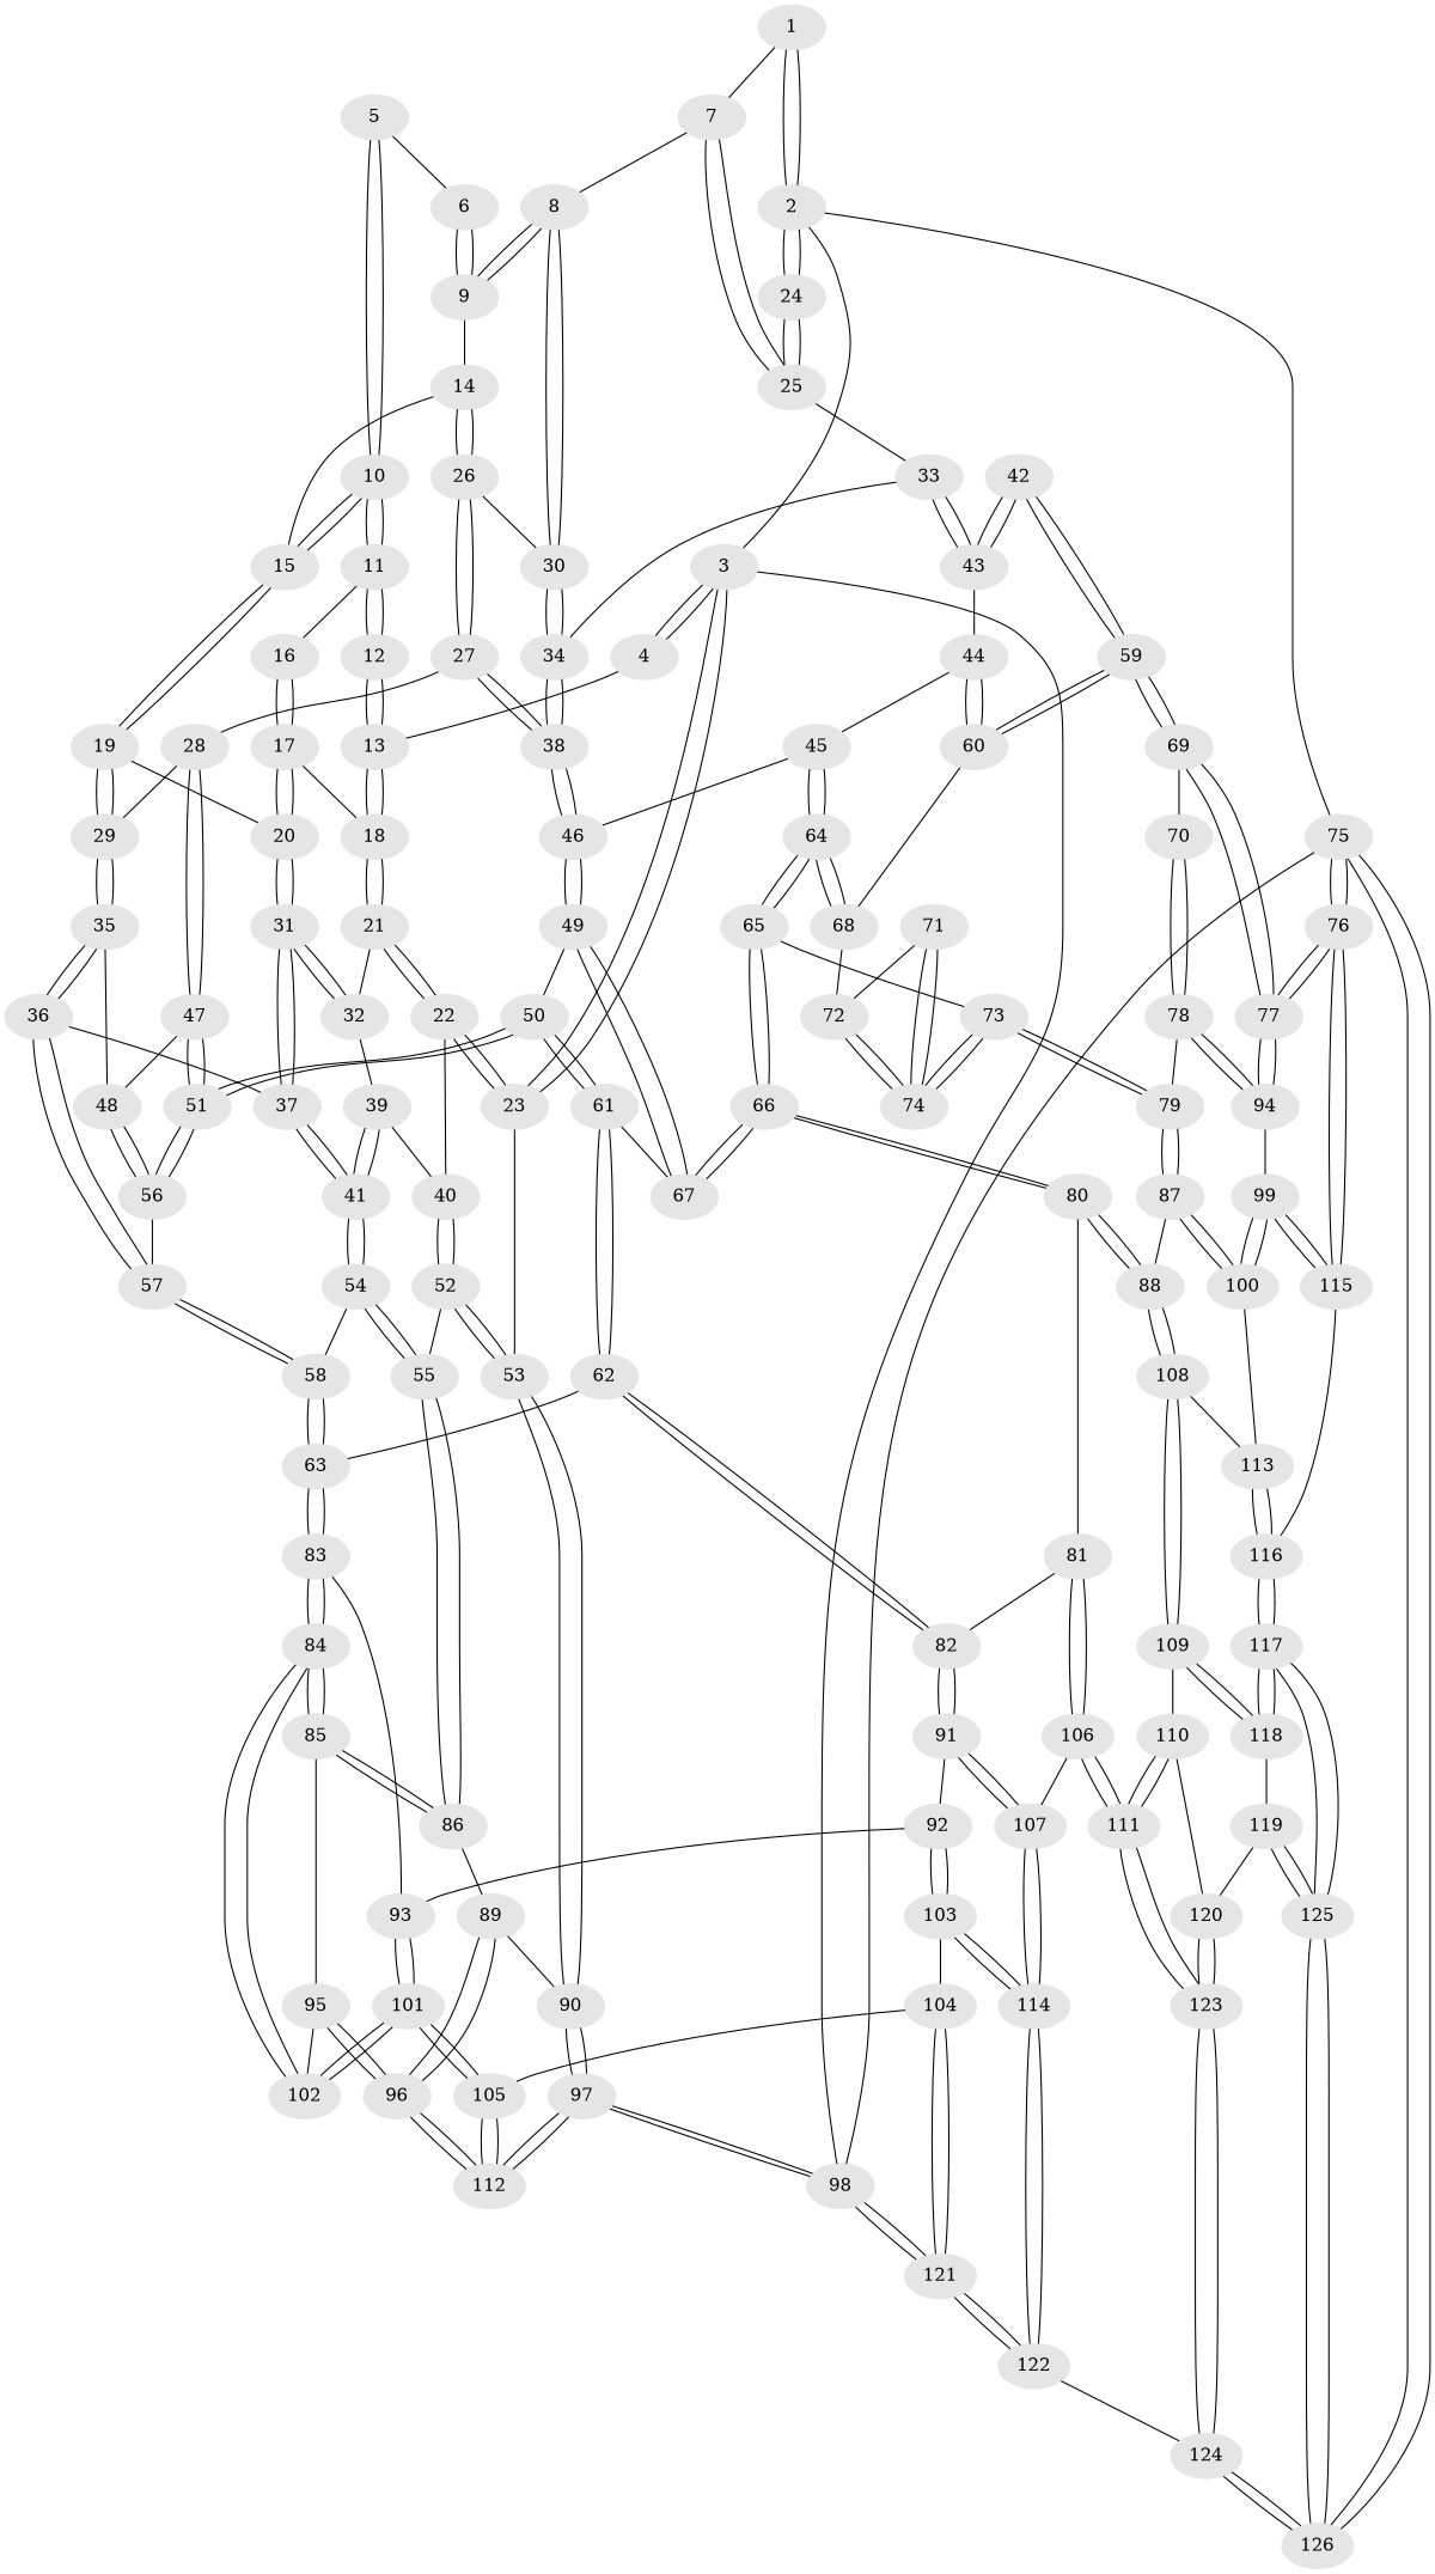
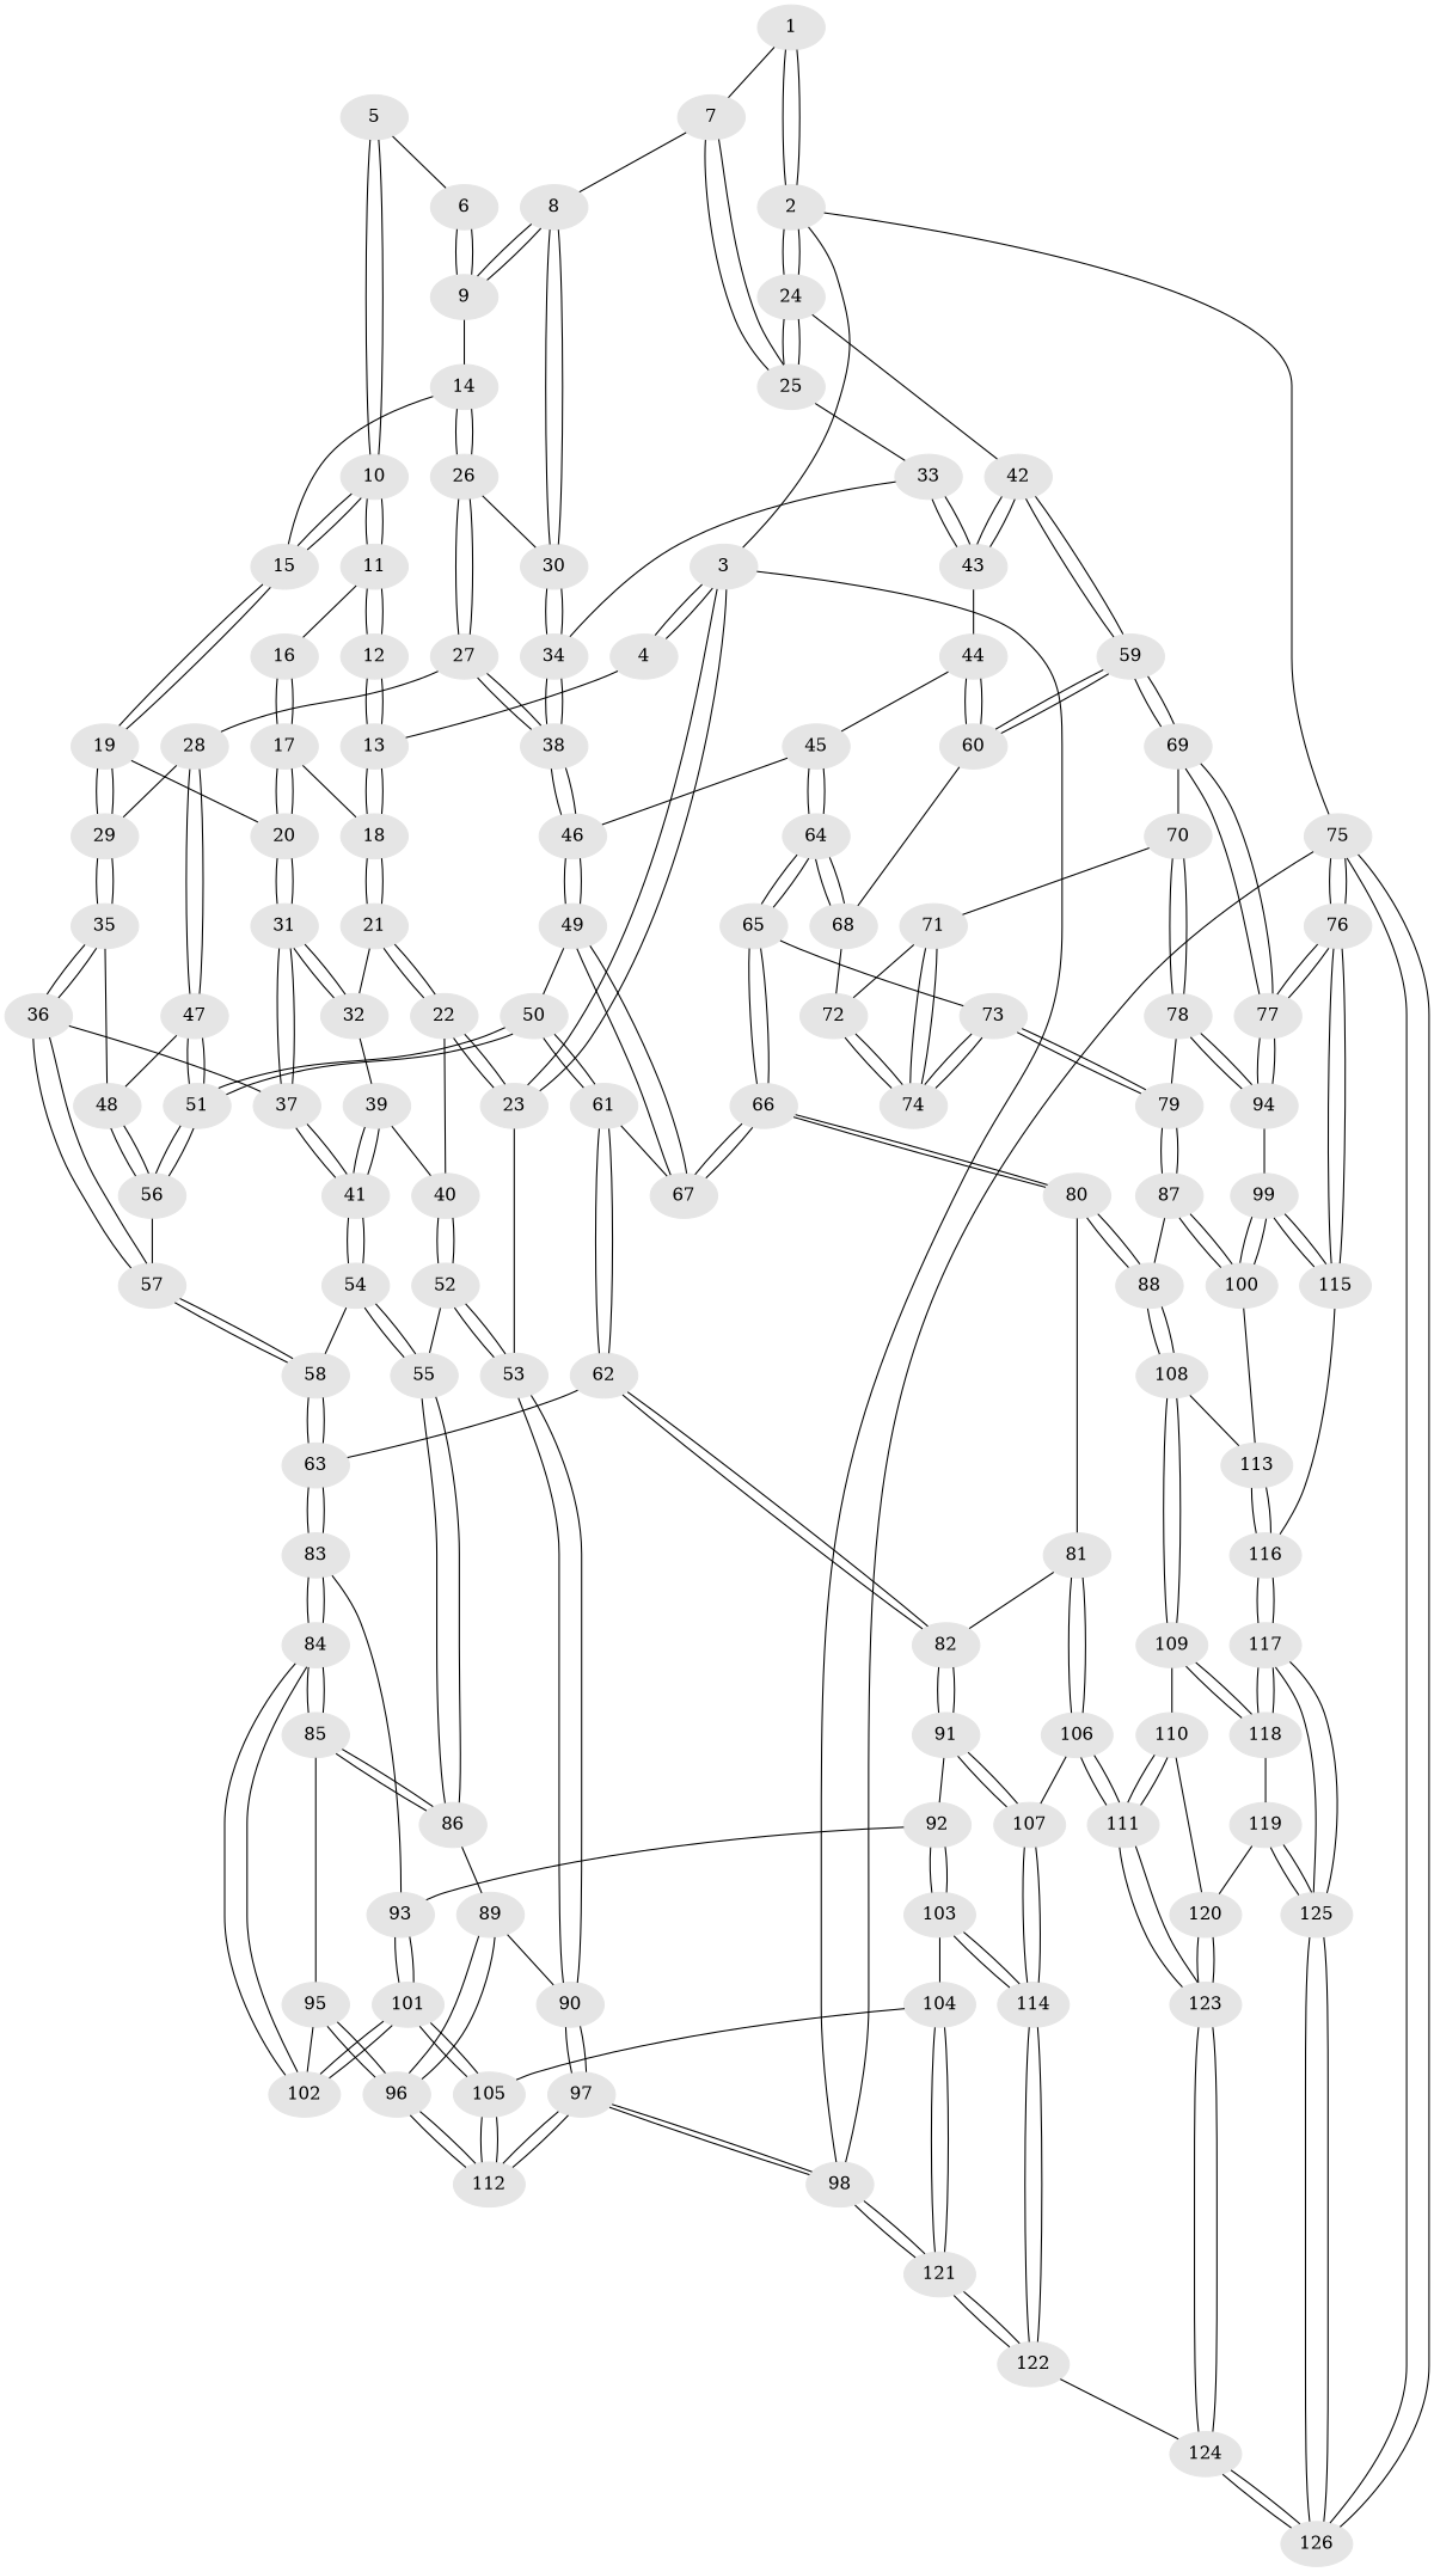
  graph {
    node [color=gray90 style=filled]
    1
    2
    7
    3
    24
    75
    8
    25
    4
    23
    98
    42
    76
    126
    13
    53
    121
    5
    6
    10
    18
    9
    11
    15
    14
    30
    33
    34
    26
    12
    16
    19
    17
    21
    27
    20
    29
    31
    22
    32
    35
    37
    40
    39
    52
    90
    43
    59
    28
    38
    47
    46
    48
    51
    36
    41
    44
    57
    56
    58
    54
    49
    55
    60
    69
    45
    64
    68
    65
    50
    67
    61
    62
    86
    97
    63
    89
    83
    70
    77
    72
    82
    91
    84
    93
    66
    73
    80
    74
    79
    81
    88
    71
    78
    94
    87
    115
    116
    99
    100
    106
    108
    107
    111
    92
    85
    102
    101
    95
    96
    113
    109
    112
    103
    114
    104
    105
    122
    123
    110
    118
    120
    119
    124
    117
    125
    1 -- 2
    1 -- 2
    1 -- 7
    2 -- 3
    2 -- 24
    2 -- 24
    2 -- 75
    7 -- 8
    7 -- 25
    7 -- 25
    3 -- 4
    3 -- 4
    3 -- 23
    3 -- 23
    3 -- 98
    24 -- 25
    24 -- 25
+   24 -- 42
    75 -- 98
    75 -- 76
    75 -- 76
    75 -- 126
    75 -- 126
    8 -- 9
    8 -- 9
    8 -- 30
    8 -- 30
    25 -- 33
    4 -- 13
    23 -- 53
    98 -- 121
    98 -- 121
    42 -- 43
    42 -- 43
    42 -- 59
    42 -- 59
    76 -- 77
    76 -- 77
    76 -- 115
    76 -- 115
    13 -- 18
    13 -- 18
    53 -- 90
    53 -- 90
    121 -- 122
    121 -- 122
    5 -- 6
    5 -- 10
    5 -- 10
    6 -- 9
    6 -- 9
    10 -- 11
    10 -- 11
    10 -- 15
    10 -- 15
    18 -- 21
    18 -- 21
    9 -- 14
    11 -- 12
    11 -- 12
    11 -- 16
    15 -- 19
    15 -- 19
    14 -- 15
    14 -- 26
    14 -- 26
    30 -- 34
    30 -- 34
    33 -- 34
    33 -- 43
    33 -- 43
    34 -- 38
    34 -- 38
    26 -- 30
    26 -- 27
    26 -- 27
    12 -- 13
    12 -- 13
    16 -- 17
    16 -- 17
    19 -- 20
    19 -- 29
    19 -- 29
    17 -- 18
    17 -- 20
    17 -- 20
    21 -- 22
    21 -- 22
    21 -- 32
    27 -- 28
    27 -- 38
    27 -- 38
    20 -- 31
    20 -- 31
    29 -- 35
    29 -- 35
    31 -- 32
    31 -- 32
    31 -- 37
    31 -- 37
    22 -- 23
    22 -- 23
    22 -- 40
    32 -- 39
    35 -- 48
    35 -- 36
    35 -- 36
    37 -- 41
    37 -- 41
    40 -- 52
    40 -- 52
    39 -- 40
    39 -- 41
    39 -- 41
    52 -- 53
    52 -- 53
    52 -- 55
    90 -- 97
    90 -- 97
    43 -- 44
    59 -- 60
    59 -- 60
    59 -- 69
    59 -- 69
    28 -- 29
    28 -- 47
    28 -- 47
    38 -- 46
    38 -- 46
    47 -- 48
    47 -- 51
    47 -- 51
    46 -- 49
    46 -- 49
    48 -- 56
    48 -- 56
    51 -- 56
    51 -- 56
    36 -- 37
    36 -- 57
    36 -- 57
    41 -- 54
    41 -- 54
    44 -- 60
    44 -- 60
    44 -- 45
    57 -- 58
    57 -- 58
    56 -- 57
    58 -- 63
    58 -- 63
    54 -- 58
    54 -- 55
    54 -- 55
    49 -- 50
    49 -- 67
    49 -- 67
    55 -- 86
    55 -- 86
    60 -- 68
    69 -- 70
    69 -- 77
    69 -- 77
    45 -- 46
    45 -- 64
    45 -- 64
    64 -- 68
    64 -- 68
    64 -- 65
    64 -- 65
    68 -- 72
    65 -- 66
    65 -- 66
    65 -- 73
    50 -- 51
    50 -- 51
    50 -- 61
    50 -- 61
    61 -- 67
    61 -- 62
    61 -- 62
    62 -- 63
    62 -- 82
    62 -- 82
    86 -- 89
    97 -- 98
    97 -- 98
    97 -- 112
    97 -- 112
    63 -- 83
    63 -- 83
    89 -- 90
    89 -- 96
    89 -- 96
    83 -- 84
    83 -- 84
    83 -- 93
+   70 -- 71
    70 -- 78
    70 -- 78
    77 -- 94
    77 -- 94
    72 -- 74
    72 -- 74
    82 -- 91
    82 -- 91
    91 -- 107
    91 -- 107
    91 -- 92
    84 -- 85
    84 -- 85
    84 -- 102
    84 -- 102
    93 -- 101
    93 -- 101
    66 -- 67
    66 -- 67
    66 -- 80
    66 -- 80
    73 -- 74
    73 -- 74
    73 -- 79
    73 -- 79
    80 -- 81
    80 -- 88
    80 -- 88
    79 -- 87
    79 -- 87
    81 -- 82
    81 -- 106
    81 -- 106
    88 -- 108
    88 -- 108
    71 -- 72
    71 -- 74
    71 -- 74
    78 -- 79
    78 -- 94
    78 -- 94
    94 -- 99
    87 -- 88
    87 -- 100
    87 -- 100
    115 -- 116
    116 -- 117
    116 -- 117
    99 -- 115
    99 -- 115
    99 -- 100
    99 -- 100
    100 -- 113
    106 -- 107
    106 -- 111
    106 -- 111
    108 -- 113
    108 -- 109
    108 -- 109
    107 -- 114
    107 -- 114
    111 -- 123
    111 -- 123
    92 -- 93
    92 -- 103
    92 -- 103
    85 -- 86
    85 -- 86
    85 -- 95
    101 -- 102
    101 -- 102
    101 -- 105
    101 -- 105
    95 -- 102
    95 -- 96
    95 -- 96
    96 -- 112
    96 -- 112
    113 -- 116
    113 -- 116
    109 -- 110
    109 -- 118
    109 -- 118
    103 -- 114
    103 -- 114
    103 -- 104
    114 -- 122
    114 -- 122
    104 -- 121
    104 -- 121
    104 -- 105
    105 -- 112
    105 -- 112
    122 -- 124
    123 -- 124
    123 -- 124
    110 -- 111
    110 -- 111
    110 -- 120
    118 -- 119
    120 -- 123
    120 -- 123
    119 -- 120
    119 -- 125
    119 -- 125
    124 -- 126
    124 -- 126
    117 -- 118
    117 -- 118
    117 -- 125
    117 -- 125
    125 -- 126
    125 -- 126
  }
